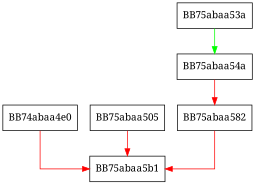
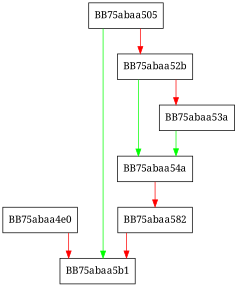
  digraph {
    fontname="Noto Serif"
    splines=ortho
    node [fontname="Noto Serif" shape=box]
    edge [color=red fontname="Noto Serif"]
-   BB75abaa4e0 [label=BB74abaa4e0]
+   BB75abaa4e0
    BB75abaa5b1
    BB75abaa505
+   BB75abaa52b
    BB75abaa54a
    BB75abaa53a
    n7 [label=BB75abaa582]
    BB75abaa4e0 -> BB75abaa5b1
-   BB75abaa505 -> BB75abaa5b1
+   BB75abaa505 -> BB75abaa5b1 [color=green]
+   BB75abaa505 -> BB75abaa52b
+   BB75abaa52b -> BB75abaa54a [color=green]
+   BB75abaa52b -> BB75abaa53a
    BB75abaa54a -> n7
    BB75abaa53a -> BB75abaa54a [color=green]
    n7 -> BB75abaa5b1
  }
